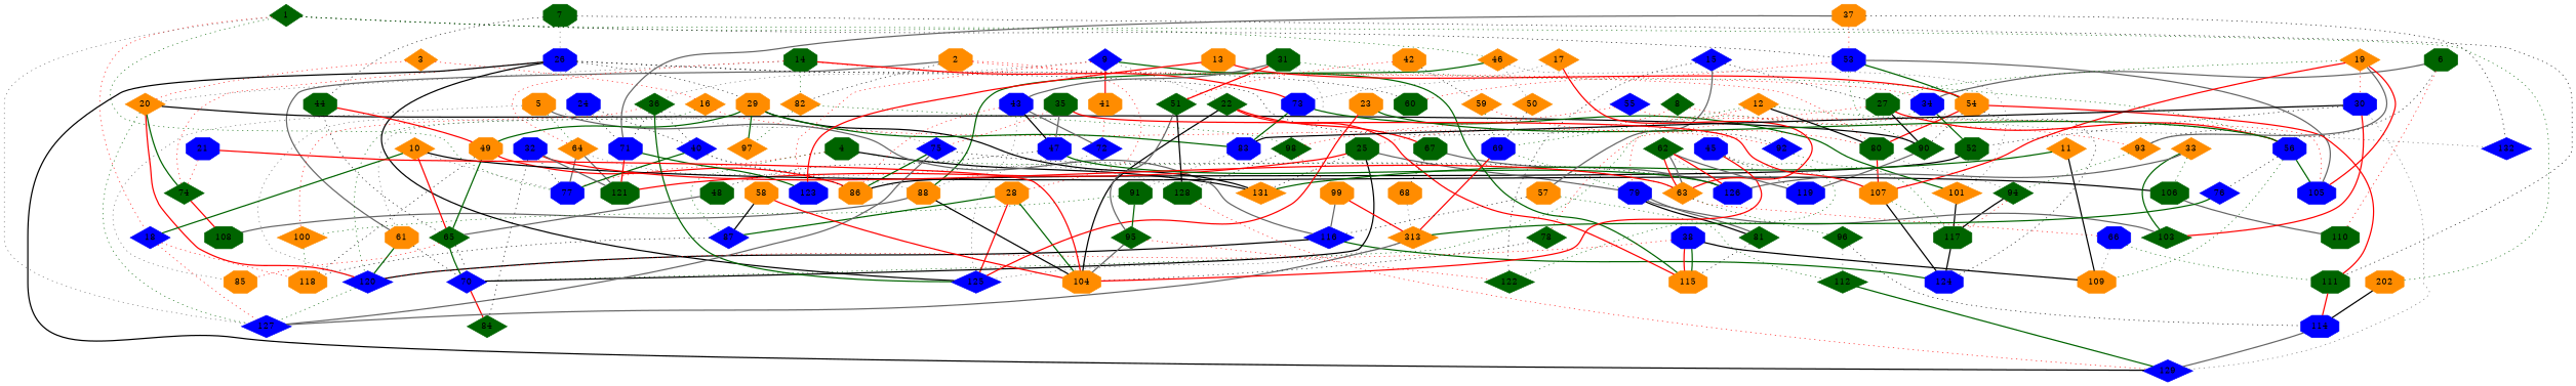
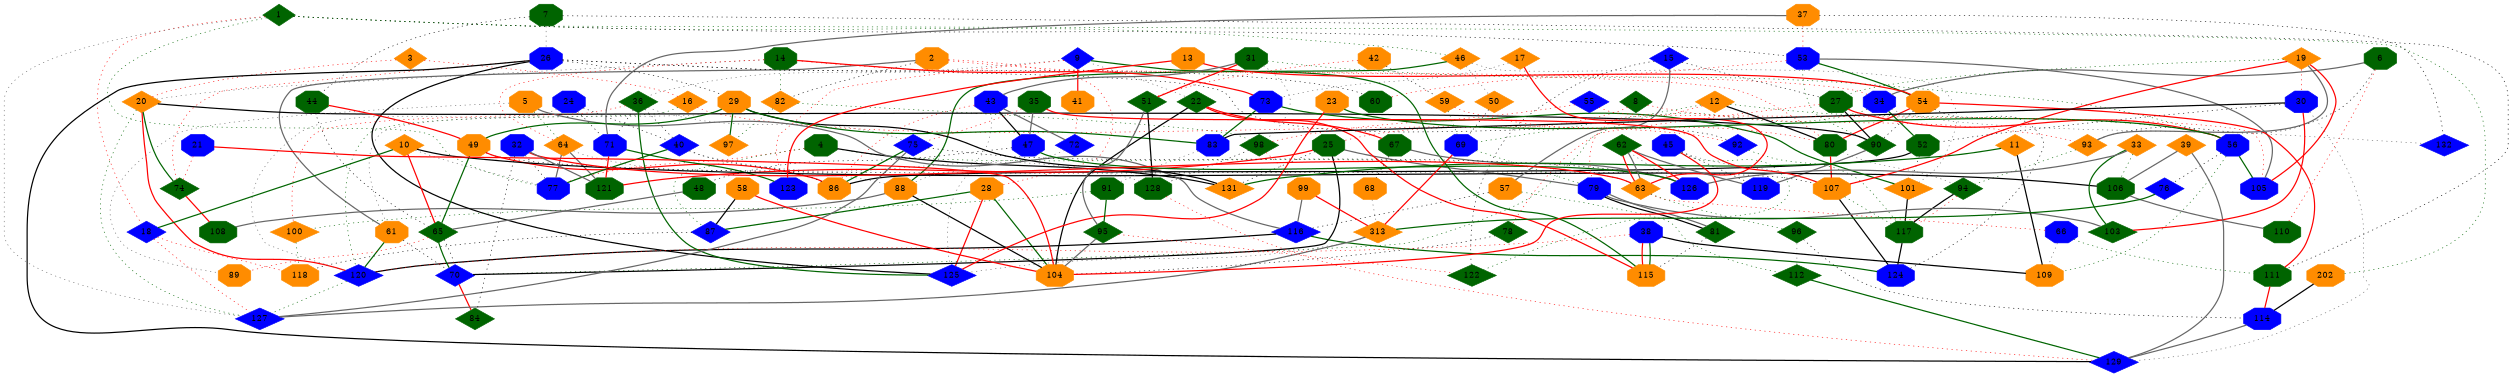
  graph {
    node [color=darkorange shape=octagon style=filled]
    edge [color=red style=dotted]
    1 [color=darkgreen shape=diamond]
    18 [color=blue shape=diamond]
    46 [shape=diamond]
    53 [color=blue]
    77 [color=blue]
    n6 [label=202]
    127 [color=blue shape=diamond]
    118
    88
    50 [shape=diamond]
    101 [shape=diamond]
    54
    105 [color=blue]
    90 [color=darkgreen shape=diamond]
    60 [color=darkgreen]
    114 [color=blue]
    2
    28
    61
    80 [color=darkgreen]
    82 [shape=diamond]
    87 [color=blue shape=diamond]
    104
    125 [color=blue shape=diamond]
    120 [color=blue shape=diamond]
    70 [color=blue shape=diamond]
    107
    94 [color=darkgreen shape=diamond]
    97 [shape=diamond]
    98 [color=darkgreen shape=diamond]
    3 [shape=diamond]
    16 [shape=diamond]
    20 [shape=diamond]
    92 [color=blue shape=diamond]
    74 [color=darkgreen shape=diamond]
    4 [color=darkgreen]
    63 [shape=diamond]
    131 [shape=diamond]
    66 [color=blue]
    96 [color=darkgreen shape=diamond]
    64 [shape=diamond]
    5
-   85
+   85 [label=89]
    116 [color=blue shape=diamond]
    121 [color=darkgreen]
    124 [color=blue]
    6 [color=darkgreen]
    34 [color=blue]
    93 [shape=diamond]
    110 [color=darkgreen]
    52 [color=darkgreen]
    132 [color=blue shape=diamond]
    7 [color=darkgreen]
    26 [color=blue]
    44 [color=darkgreen]
    111 [color=darkgreen]
    29
    129 [color=blue shape=diamond]
    65 [color=darkgreen shape=diamond]
    49
    8 [color=darkgreen shape=diamond]
    25 [color=darkgreen]
    79 [color=blue]
    9 [color=blue shape=diamond]
    22 [color=darkgreen shape=diamond]
    36 [color=darkgreen shape=diamond]
    41
    115
    123 [color=blue]
    67 [color=darkgreen]
    40 [color=blue shape=diamond]
    71 [color=blue]
    75 [color=blue shape=diamond]
    100 [shape=diamond]
    72 [color=blue shape=diamond]
    10 [shape=diamond]
    106 [color=darkgreen]
    11 [shape=diamond]
    109
    12 [shape=diamond]
    56 [color=blue]
    69 [color=blue]
    76 [color=blue shape=diamond]
    n84 [label=313 shape=diamond]
    103 [color=darkgreen shape=diamond]
    81 [color=darkgreen shape=diamond]
    13
    14 [color=darkgreen]
    73 [color=blue]
    83 [color=blue]
    15 [color=blue shape=diamond]
    27 [color=darkgreen]
    57
    122 [color=darkgreen shape=diamond]
    78 [color=darkgreen shape=diamond]
    112 [color=darkgreen shape=diamond]
    117 [color=darkgreen]
    17 [shape=diamond]
    19 [shape=diamond]
    30 [color=blue]
    108 [color=darkgreen]
    119 [color=blue]
    21 [color=blue]
    126 [color=blue]
    68
    23
    24 [color=blue]
    86
    128 [color=darkgreen]
    84 [color=darkgreen shape=diamond]
    91 [color=darkgreen]
    31 [color=darkgreen]
    43 [color=blue]
    51 [color=darkgreen shape=diamond]
    47 [color=blue]
    95 [color=darkgreen shape=diamond]
    99
    32 [color=blue]
    33 [shape=diamond]
    35 [color=darkgreen]
    48 [color=darkgreen]
    37
    38 [color=blue]
+   39 [shape=diamond]
    42
    59 [shape=diamond]
    45 [color=blue]
    55 [color=blue shape=diamond]
    58
    62 [color=darkgreen shape=diamond]
    1 -- 18
    1 -- 46 [color=darkgreen]
    1 -- 53 [color=black]
    1 -- 77 [color=darkgreen]
    1 -- n6 [color=darkgreen]
    1 -- 127 [color=gray40]
    18 -- 127
    18 -- 118
    46 -- 88 [color=darkgreen style=bold]
    46 -- 50 [color=gray40]
    46 -- 101 [color=gray40]
    53 -- 54 [color=darkgreen style=bold]
    53 -- 105 [color=gray40 style=bold]
    53 -- 90 [color=darkgreen]
    53 -- 60
    n6 -- 114 [color=black style=bold]
    88 -- 104 [color=black style=bold]
    88 -- 108 [color=gray40 style=bold]
    50 -- 69 [color=black]
    101 -- 117 [color=black style=bold]
    54 -- 90 [color=black]
    54 -- 80 [style=bold]
    54 -- 124 [color=black]
    54 -- 111 [style=bold]
    90 -- 119 [color=gray40 style=bold]
    114 -- 129 [color=gray40 style=bold]
    2 -- 28
    2 -- 61 [color=gray40 style=bold]
    2 -- 80
    2 -- 82 [color=black]
    28 -- 87 [color=darkgreen style=bold]
    28 -- 104 [color=darkgreen style=bold]
    28 -- 125 [style=bold]
    61 -- 120 [color=darkgreen style=bold]
    61 -- 70 [color=black]
    80 -- 107 [style=bold]
    80 -- 94 [color=gray40]
    82 -- 97 [color=darkgreen]
    82 -- 98 [color=darkgreen]
    87 -- 118 [color=black]
    120 -- 127 [color=darkgreen]
    70 -- 84 [style=bold]
    107 -- 124 [color=black style=bold]
    107 -- 117 [color=darkgreen]
    94 -- 117 [color=black style=bold]
    94 -- 117
    98 -- 128 [color=black]
    98 -- 99
    3 -- 16
    3 -- 20
    16 -- 120 [color=darkgreen]
    16 -- 92
    20 -- 127 [color=darkgreen]
    20 -- 90 [color=black style=bold]
    20 -- 120 [style=bold]
    20 -- 74 [color=darkgreen style=bold]
    92 -- 117 [color=darkgreen]
    74 -- 108 [style=bold]
    4 -- 77
    4 -- 87 [color=darkgreen]
    4 -- 63 [color=darkgreen]
    4 -- 131 [color=black style=bold]
    63 -- 66
    63 -- 96 [color=darkgreen]
    66 -- 111 [color=darkgreen]
    66 -- 109 [color=gray40]
    96 -- 114 [color=black]
    96 -- 112 [color=gray40]
    64 -- 77 [color=gray40 style=bold]
    64 -- 88 [color=gray40]
    64 -- 121 [color=gray40 style=bold]
    5 -- 64 [color=darkgreen]
    5 -- 85 [color=gray40]
    5 -- 116 [color=gray40 style=bold]
    116 -- 120 [color=black style=bold]
    116 -- 124 [color=darkgreen style=bold]
    6 -- 34 [color=gray40 style=bold]
    6 -- 93 [color=black]
    6 -- 110
    34 -- 70 [color=darkgreen]
    34 -- 52 [color=darkgreen style=bold]
    34 -- 132 [color=gray40]
    93 -- 94 [color=darkgreen]
    52 -- 101 [color=black]
    52 -- 86 [color=black style=bold]
    7 -- 26 [color=gray40]
    7 -- 44 [color=black]
    7 -- 111 [color=black]
    26 -- 60 [color=black]
    26 -- 125 [color=black style=bold]
    26 -- 92 [color=black]
    26 -- 74
    26 -- 29 [color=black]
    26 -- 129 [color=black style=bold]
    44 -- 65 [color=black]
    44 -- 49 [style=bold]
    111 -- 114 [style=bold]
    29 -- 61 [color=gray40]
    29 -- 97 [color=darkgreen style=bold]
    29 -- 131 [color=black style=bold]
    29 -- 49 [color=darkgreen style=bold]
    29 -- 83 [color=darkgreen style=bold]
    65 -- 70 [color=darkgreen style=bold]
    65 -- 70 [color=black]
    65 -- 85
-   49 -- 118 [color=black]
+   49 -- 107 [color=black]
    49 -- 65 [color=darkgreen style=bold]
    49 -- 86 [style=bold]
    8 -- 93
    8 -- 25
    25 -- 70 [color=black style=bold]
    25 -- 131 [color=black]
    25 -- 121 [style=bold]
    25 -- 79 [color=gray40 style=bold]
    79 -- 103 [color=gray40 style=bold]
    79 -- 81 [color=black style=bold]
    79 -- 81 [color=gray40 style=bold]
    9 -- 22 [color=gray40]
    9 -- 36 [color=gray40]
    9 -- 41 [style=bold]
    9 -- 115 [color=darkgreen style=bold]
    9 -- 123
    22 -- 104 [color=black style=bold]
    22 -- 115 [style=bold]
    22 -- 67 [style=bold]
    36 -- 125 [color=darkgreen style=bold]
    36 -- 40 [color=black]
    36 -- 71 [color=black]
    36 -- 75 [color=gray40]
    36 -- 100
    41 -- 72
    67 -- 126 [color=gray40 style=bold]
    67 -- 68 [color=black]
    40 -- 77 [color=darkgreen style=bold]
    40 -- 86 [color=black]
    40 -- 128 [color=gray40]
    71 -- 121 [style=bold]
    71 -- 123 [color=darkgreen style=bold]
    75 -- 127 [color=gray40 style=bold]
    75 -- 126 [color=black]
    75 -- 86 [color=darkgreen style=bold]
    100 -- 118 [color=darkgreen]
    72 -- 125 [color=gray40]
    10 -- 18 [color=darkgreen style=bold]
    10 -- 77 [color=gray40]
    10 -- 65 [style=bold]
    10 -- 106 [color=black style=bold]
    106 -- 110 [color=gray40 style=bold]
    11 -- 131 [color=darkgreen style=bold]
    11 -- 109 [color=black style=bold]
    12 -- 80 [color=black style=bold]
    12 -- 79
    12 -- 56 [color=darkgreen]
    12 -- 69 [color=darkgreen]
    56 -- 105 [color=darkgreen style=bold]
    56 -- 109 [color=darkgreen]
    56 -- 76 [color=black]
    69 -- 79 [color=darkgreen]
    69 -- n84 [style=bold]
    76 -- n84 [color=darkgreen style=bold]
    n84 -- 127 [color=gray40 style=bold]
    n84 -- 125 [color=gray40]
    81 -- 115 [color=black]
    13 -- 54 [style=bold]
    13 -- 123 [style=bold]
    14 -- 82 [color=darkgreen]
    14 -- 20 [color=gray40]
    14 -- 64
    14 -- 34
    14 -- 73 [style=bold]
    73 -- 101 [color=darkgreen style=bold]
    73 -- 83 [color=darkgreen style=bold]
    83 -- 91 [color=gray40]
    15 -- 27 [color=black]
    15 -- 57 [color=gray40 style=bold]
    15 -- 122 [color=black]
    27 -- 90 [color=black style=bold]
    27 -- 56 [style=bold]
    27 -- 78
    57 -- 116 [color=black]
    57 -- 112 [color=darkgreen]
    78 -- 104 [color=black]
    112 -- 129 [color=darkgreen style=bold]
    117 -- 124 [color=black style=bold]
    17 -- 63 [style=bold]
    17 -- 73 [color=gray40]
    19 -- 105 [style=bold]
    19 -- 107 [style=bold]
    19 -- 93 [color=gray40 style=bold]
    19 -- 27 [color=darkgreen]
    19 -- 30
    30 -- 52 [color=black]
    30 -- 129 [color=gray40]
    30 -- 103 [style=bold]
    30 -- 83 [color=black style=bold]
    21 -- 104 [style=bold]
    21 -- 74
    68 -- n84 [color=gray40]
    23 -- 125 [style=bold]
    23 -- 56 [color=darkgreen style=bold]
    24 -- 120 [color=gray40]
    24 -- 40 [color=black]
    24 -- 71 [color=black]
    128 -- 129
    91 -- 100 [color=darkgreen]
    91 -- 95 [color=darkgreen style=bold]
    31 -- 98 [color=gray40]
    31 -- 56 [color=darkgreen]
    31 -- 43 [color=gray40 style=bold]
    31 -- 51 [style=bold]
    43 -- 88 [color=gray40]
    43 -- 72 [color=gray40 style=bold]
    43 -- 86
    43 -- 47 [color=black style=bold]
    51 -- 128 [color=black style=bold]
    51 -- 95 [color=gray40 style=bold]
    47 -- 126 [color=darkgreen style=bold]
    47 -- 48 [color=black]
    95 -- 104 [color=gray40 style=bold]
    95 -- 122
    99 -- 116 [color=gray40 style=bold]
    99 -- n84 [style=bold]
    32 -- 77 [color=black]
    32 -- 63 [style=bold]
    32 -- 121 [color=gray40 style=bold]
    32 -- 84 [color=black]
    33 -- 106 [color=darkgreen]
    33 -- 103 [color=darkgreen style=bold]
    33 -- 126 [color=gray40 style=bold]
    35 -- 107 [style=bold]
    35 -- 75
    35 -- 47 [color=gray40 style=bold]
    48 -- 65 [color=gray40 style=bold]
    37 -- 53
    37 -- 132 [color=black]
    37 -- 71 [color=gray40 style=bold]
    38 -- 120
    38 -- 115 [style=bold]
    38 -- 115 [color=darkgreen style=bold]
    38 -- 109 [color=black style=bold]
+   39 -- 129 [color=gray40 style=bold]
+   39 -- 106 [color=gray40 style=bold]
    42 -- 51
    42 -- 59 [color=black]
    59 -- 80
    59 -- 69 [color=darkgreen]
    45 -- 104 [style=bold]
    45 -- 107 [color=gray40]
    45 -- 122 [color=darkgreen]
    45 -- 119 [color=black]
    55 -- 105
    55 -- 98
    58 -- 87 [color=black style=bold]
    58 -- 104 [style=bold]
    62 -- 63 [style=bold]
    62 -- 63 [color=gray40 style=bold]
    62 -- 119 [color=gray40 style=bold]
    62 -- 126 [color=gray40]
    62 -- 126 [style=bold]
  }
